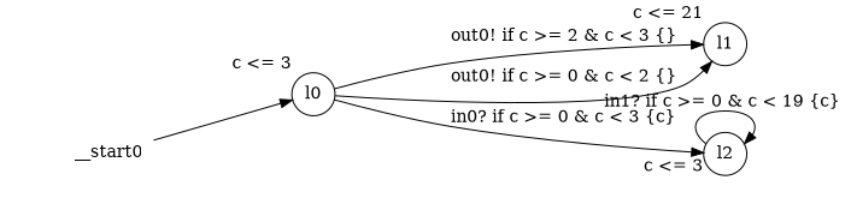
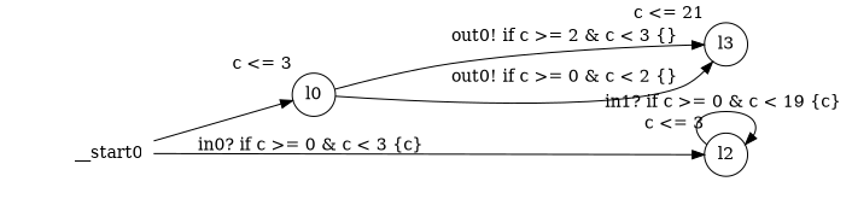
  digraph {
    rankdir=LR
    node [shape=circle margin=0 xlabel="c <= 3"]
    __start0 [shape=none margin="" xlabel=""]
    n2 [label=l0]
-   n3 [label=l1 xlabel="c <= 21"]
+   n3 [label=l3 xlabel="c <= 21"]
    n4 [label=l2]
    __start0 -> n2
    n2 -> n3 [label="out0! if c >= 2 & c < 3 {} "]
    n2 -> n3 [label="out0! if c >= 0 & c < 2 {} "]
-   n2 -> n4 [label="in0? if c >= 0 & c < 3 {c} "]
+   __start0 -> n4 [label="in0? if c >= 0 & c < 3 {c} "]
    n4 -> n4 [label="in1? if c >= 0 & c < 19 {c} "]
  }
